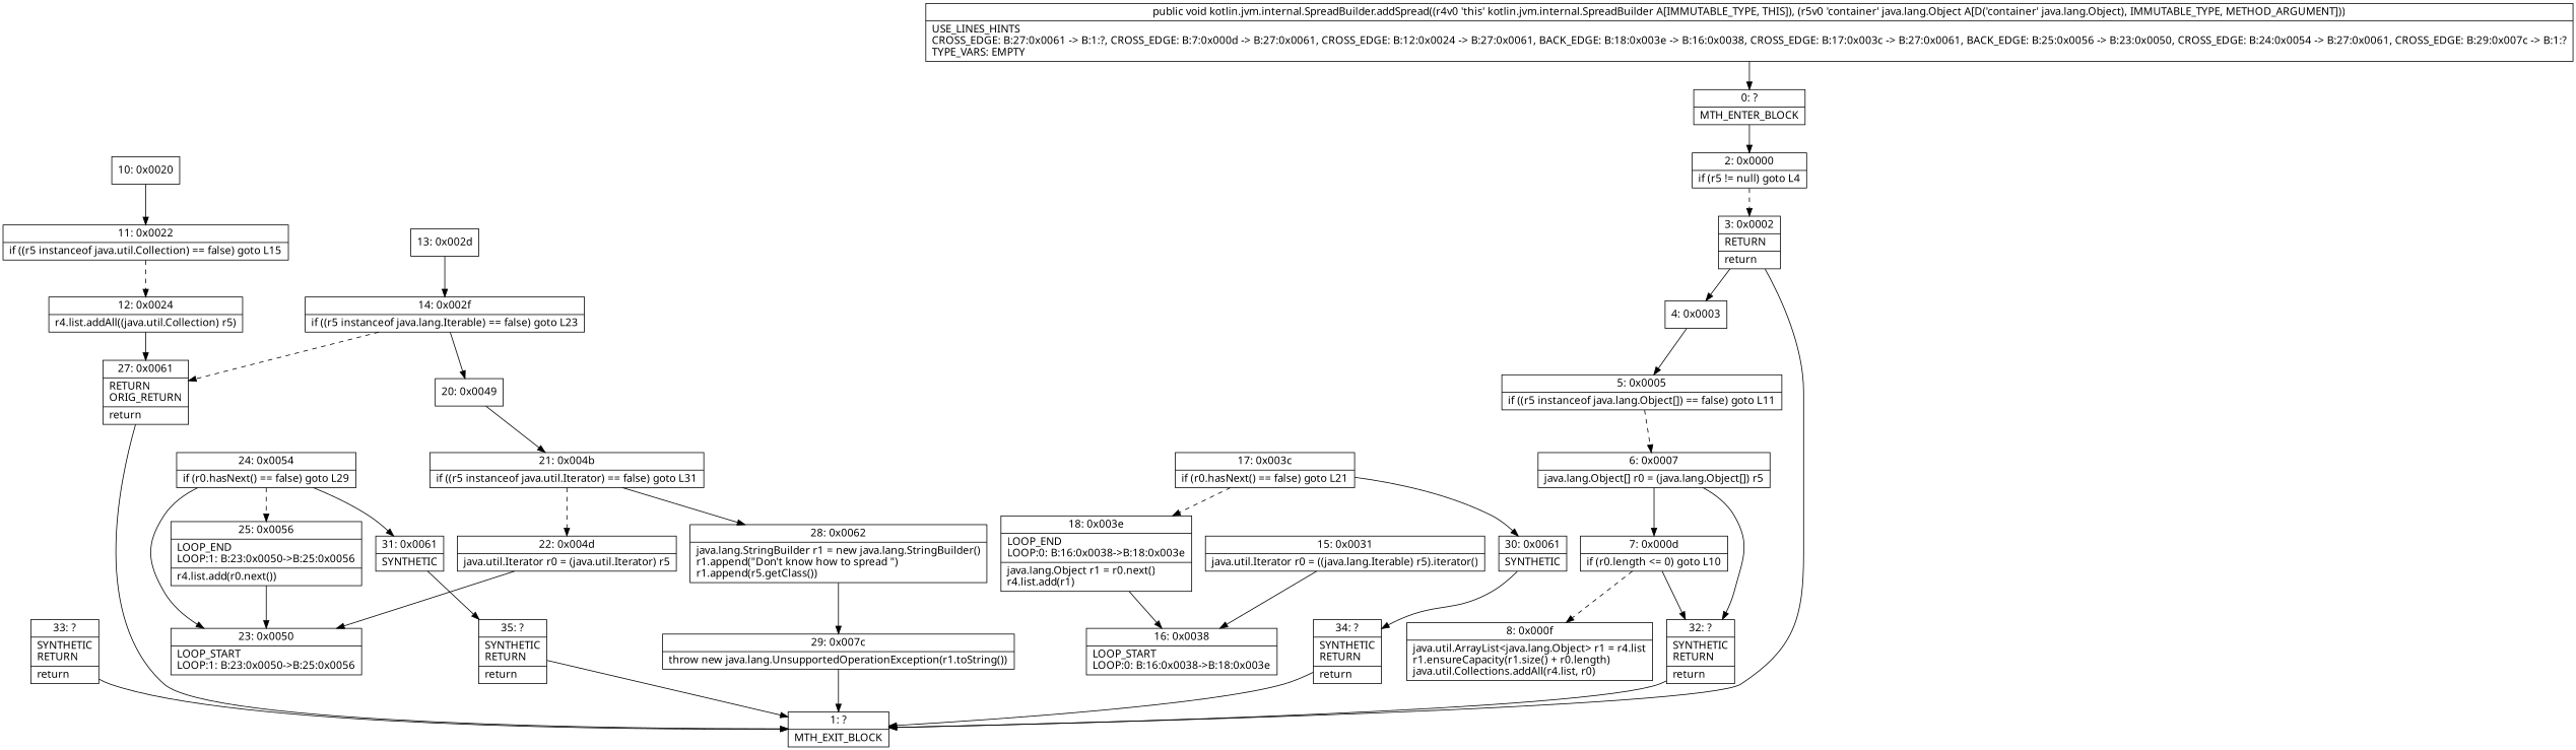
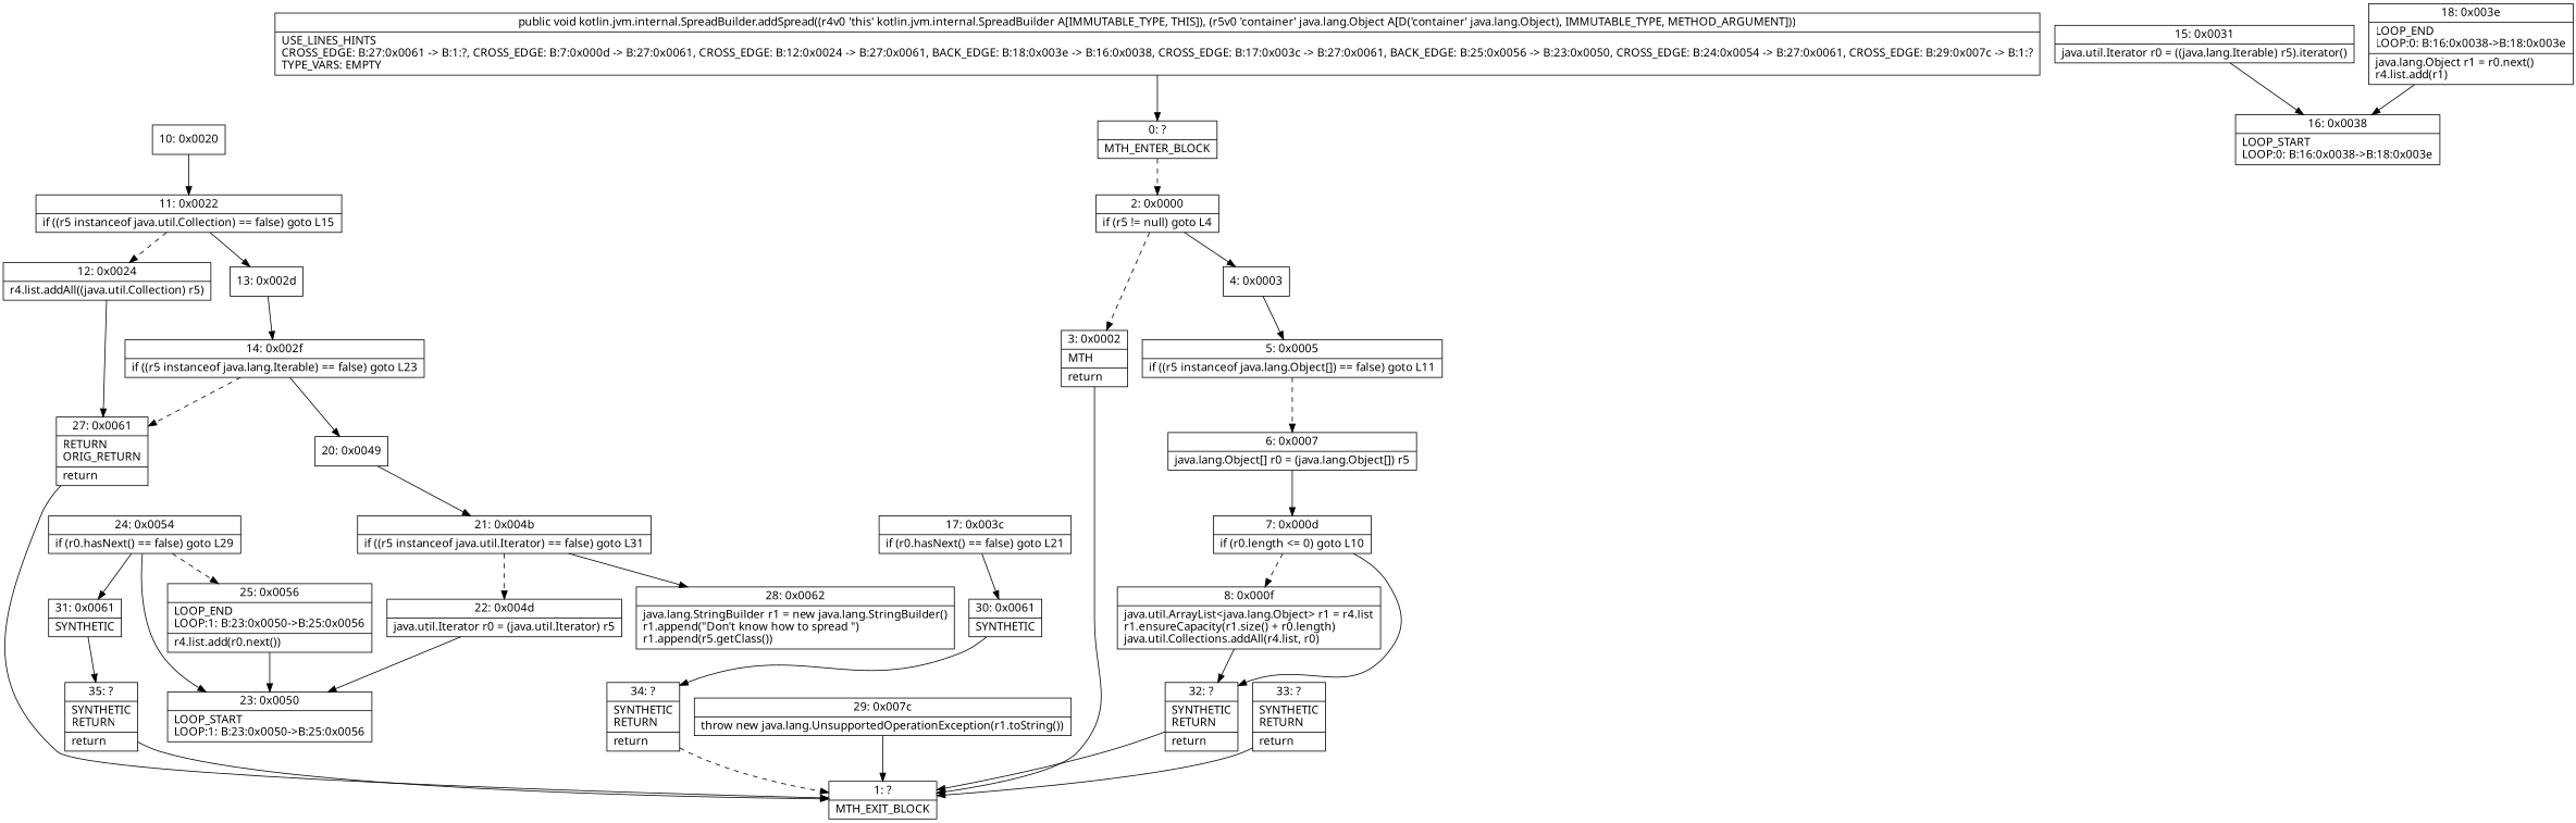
  digraph {
    fontname="Noto Sans"
    node [fontname="Noto Sans" shape=record]
    edge [fontname="Noto Sans"]
    n1 [label="{0\:\ ?|MTH_ENTER_BLOCK\l}"]
    n2 [label="{2\:\ 0x0000|if (r5 != null) goto L4\l}"]
-   n3 [label="{3\:\ 0x0002|RETURN\l|return\l}"]
+   n3 [label="{3\:\ 0x0002|MTH\l|return\l}"]
    n4 [label="{4\:\ 0x0003}"]
    n5 [label="{1\:\ ?|MTH_EXIT_BLOCK\l}"]
    n6 [label="{5\:\ 0x0005|if ((r5 instanceof java.lang.Object[]) == false) goto L11\l}"]
    n7 [label="{6\:\ 0x0007|java.lang.Object[] r0 = (java.lang.Object[]) r5\l}"]
    n8 [label="{7\:\ 0x000d|if (r0.length \<= 0) goto L10\l}"]
    n9 [label="{10\:\ 0x0020}"]
    n10 [label="{11\:\ 0x0022|if ((r5 instanceof java.util.Collection) == false) goto L15\l}"]
    n11 [label="{8\:\ 0x000f|java.util.ArrayList\<java.lang.Object\> r1 = r4.list\lr1.ensureCapacity(r1.size() + r0.length)\ljava.util.Collections.addAll(r4.list, r0)\l}"]
    n12 [label="{32\:\ ?|SYNTHETIC\lRETURN\l|return\l}"]
    n13 [label="{33\:\ ?|SYNTHETIC\lRETURN\l|return\l}"]
    n14 [label="{12\:\ 0x0024|r4.list.addAll((java.util.Collection) r5)\l}"]
    n15 [label="{13\:\ 0x002d}"]
    n16 [label="{27\:\ 0x0061|RETURN\lORIG_RETURN\l|return\l}"]
    n17 [label="{14\:\ 0x002f|if ((r5 instanceof java.lang.Iterable) == false) goto L23\l}"]
    n18 [label="{20\:\ 0x0049}"]
    n19 [label="{15\:\ 0x0031|java.util.Iterator r0 = ((java.lang.Iterable) r5).iterator()\l}"]
    n20 [label="{16\:\ 0x0038|LOOP_START\lLOOP:0: B:16:0x0038\-\>B:18:0x003e\l}"]
    n21 [label="{21\:\ 0x004b|if ((r5 instanceof java.util.Iterator) == false) goto L31\l}"]
    n22 [label="{17\:\ 0x003c|if (r0.hasNext() == false) goto L21\l}"]
    n23 [label="{18\:\ 0x003e|LOOP_END\lLOOP:0: B:16:0x0038\-\>B:18:0x003e\l|java.lang.Object r1 = r0.next()\lr4.list.add(r1)\l}"]
    n24 [label="{30\:\ 0x0061|SYNTHETIC\l}"]
    n25 [label="{34\:\ ?|SYNTHETIC\lRETURN\l|return\l}"]
    n26 [label="{22\:\ 0x004d|java.util.Iterator r0 = (java.util.Iterator) r5\l}"]
    n27 [label="{28\:\ 0x0062|java.lang.StringBuilder r1 = new java.lang.StringBuilder()\lr1.append(\"Don't know how to spread \")\lr1.append(r5.getClass())\l}"]
    n28 [label="{23\:\ 0x0050|LOOP_START\lLOOP:1: B:23:0x0050\-\>B:25:0x0056\l}"]
    n29 [label="{29\:\ 0x007c|throw new java.lang.UnsupportedOperationException(r1.toString())\l}"]
    n30 [label="{24\:\ 0x0054|if (r0.hasNext() == false) goto L29\l}"]
    n31 [label="{25\:\ 0x0056|LOOP_END\lLOOP:1: B:23:0x0050\-\>B:25:0x0056\l|r4.list.add(r0.next())\l}"]
    n32 [label="{31\:\ 0x0061|SYNTHETIC\l}"]
    n33 [label="{35\:\ ?|SYNTHETIC\lRETURN\l|return\l}"]
    n34 [label="{public void kotlin.jvm.internal.SpreadBuilder.addSpread((r4v0 'this' kotlin.jvm.internal.SpreadBuilder A[IMMUTABLE_TYPE, THIS]), (r5v0 'container' java.lang.Object A[D('container' java.lang.Object), IMMUTABLE_TYPE, METHOD_ARGUMENT]))  | USE_LINES_HINTS\lCROSS_EDGE: B:27:0x0061 \-\> B:1:?, CROSS_EDGE: B:7:0x000d \-\> B:27:0x0061, CROSS_EDGE: B:12:0x0024 \-\> B:27:0x0061, BACK_EDGE: B:18:0x003e \-\> B:16:0x0038, CROSS_EDGE: B:17:0x003c \-\> B:27:0x0061, BACK_EDGE: B:25:0x0056 \-\> B:23:0x0050, CROSS_EDGE: B:24:0x0054 \-\> B:27:0x0061, CROSS_EDGE: B:29:0x007c \-\> B:1:?\lTYPE_VARS: EMPTY\l}"]
-   n1 -> n2
+   n1 -> n2 [style=dashed]
    n2 -> n3 [style=dashed]
-   n3 -> n4
+   n2 -> n4
    n3 -> n5
    n4 -> n6
    n6 -> n7 [style=dashed]
    n7 -> n8
    n8 -> n11 [style=dashed]
    n8 -> n12
    n9 -> n10
    n10 -> n14 [style=dashed]
-   n7 -> n12
+   n10 -> n15
+   n11 -> n12
    n12 -> n5
    n13 -> n5
    n14 -> n16
    n15 -> n17
    n16 -> n5
    n17 -> n16 [style=dashed]
    n17 -> n18
    n18 -> n21
    n19 -> n20
    n21 -> n26 [style=dashed]
    n21 -> n27
-   n22 -> n23 [style=dashed]
    n22 -> n24
    n23 -> n20
    n24 -> n25
-   n25 -> n5
+   n25 -> n5 [style=dashed]
    n26 -> n28
-   n27 -> n29
    n29 -> n5
    n30 -> n28
    n30 -> n31 [style=dashed]
    n30 -> n32
    n31 -> n28
    n32 -> n33
    n33 -> n5
    n34 -> n1
  }
